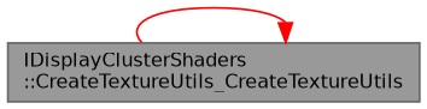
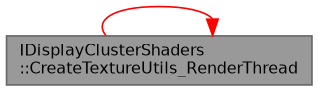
  digraph {
    rankdir=LR
-   n1 [color=gray40 fillcolor=grey60 fontcolor=black fontname=Helvetica fontsize=10 height=0.2 label="IDisplayClusterShaders\l::CreateTextureUtils_CreateTextureUtils" shape=box style=filled width=0.4]
+   n1 [color=gray40 fillcolor=grey60 fontcolor=black fontname=Helvetica fontsize=10 height=0.2 label="IDisplayClusterShaders\l::CreateTextureUtils_RenderThread" shape=box style=filled width=0.4]
    n1 -> n1 [color=red fontname=Helvetica fontsize=10 labelfontname=Helvetica labelfontsize=10 style=solid]
  }
